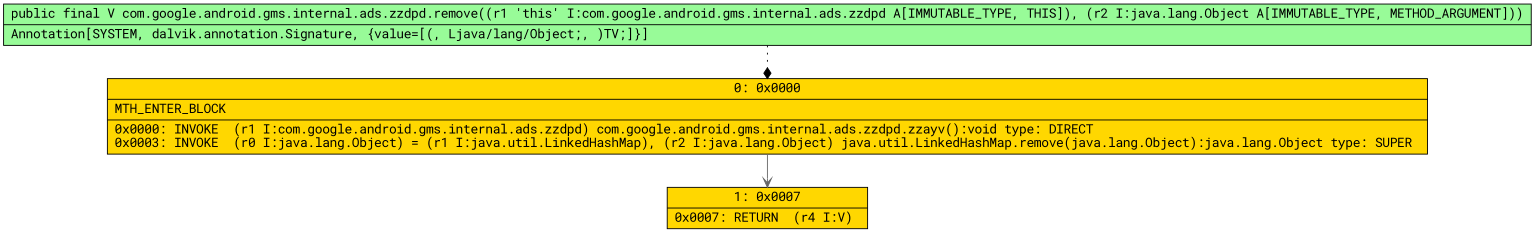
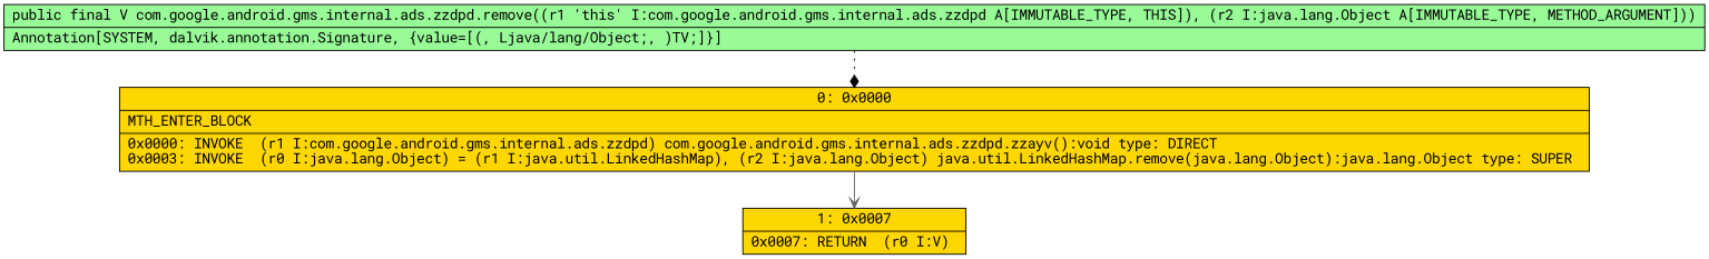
  digraph {
    fontname="Roboto Mono"
    node [shape=record style=filled fillcolor=gold fontname="Roboto Mono"]
    edge [fontname="Roboto Mono"]
    n1 [label="{0\:\ 0x0000|MTH_ENTER_BLOCK\l|0x0000: INVOKE  (r1 I:com.google.android.gms.internal.ads.zzdpd) com.google.android.gms.internal.ads.zzdpd.zzayv():void type: DIRECT \l0x0003: INVOKE  (r0 I:java.lang.Object) = (r1 I:java.util.LinkedHashMap), (r2 I:java.lang.Object) java.util.LinkedHashMap.remove(java.lang.Object):java.lang.Object type: SUPER \l}"]
-   n2 [label="{1\:\ 0x0007|0x0007: RETURN  (r4 I:V) \l}"]
+   n2 [label="{1\:\ 0x0007|0x0007: RETURN  (r0 I:V) \l}"]
    n3 [label="{public final V com.google.android.gms.internal.ads.zzdpd.remove((r1 'this' I:com.google.android.gms.internal.ads.zzdpd A[IMMUTABLE_TYPE, THIS]), (r2 I:java.lang.Object A[IMMUTABLE_TYPE, METHOD_ARGUMENT]))  | Annotation[SYSTEM, dalvik.annotation.Signature, \{value=[(, Ljava\/lang\/Object;, )TV;]\}]\l}" fillcolor=palegreen]
    n1 -> n2 [color=gray40 style=solid arrowhead=vee]
    n3 -> n1 [color=black style=dotted arrowhead=diamond]
  }
